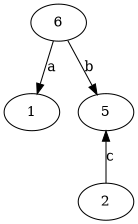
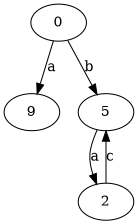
  strict digraph {
-   0 [label=6]
-   1
+   0
+   1 [label=9]
    5
    2
    0 -> 1 [label=a]
    0 -> 5 [label=b]
+   5 -> 2 [label=a]
    2 -> 5 [label=c]
  }
